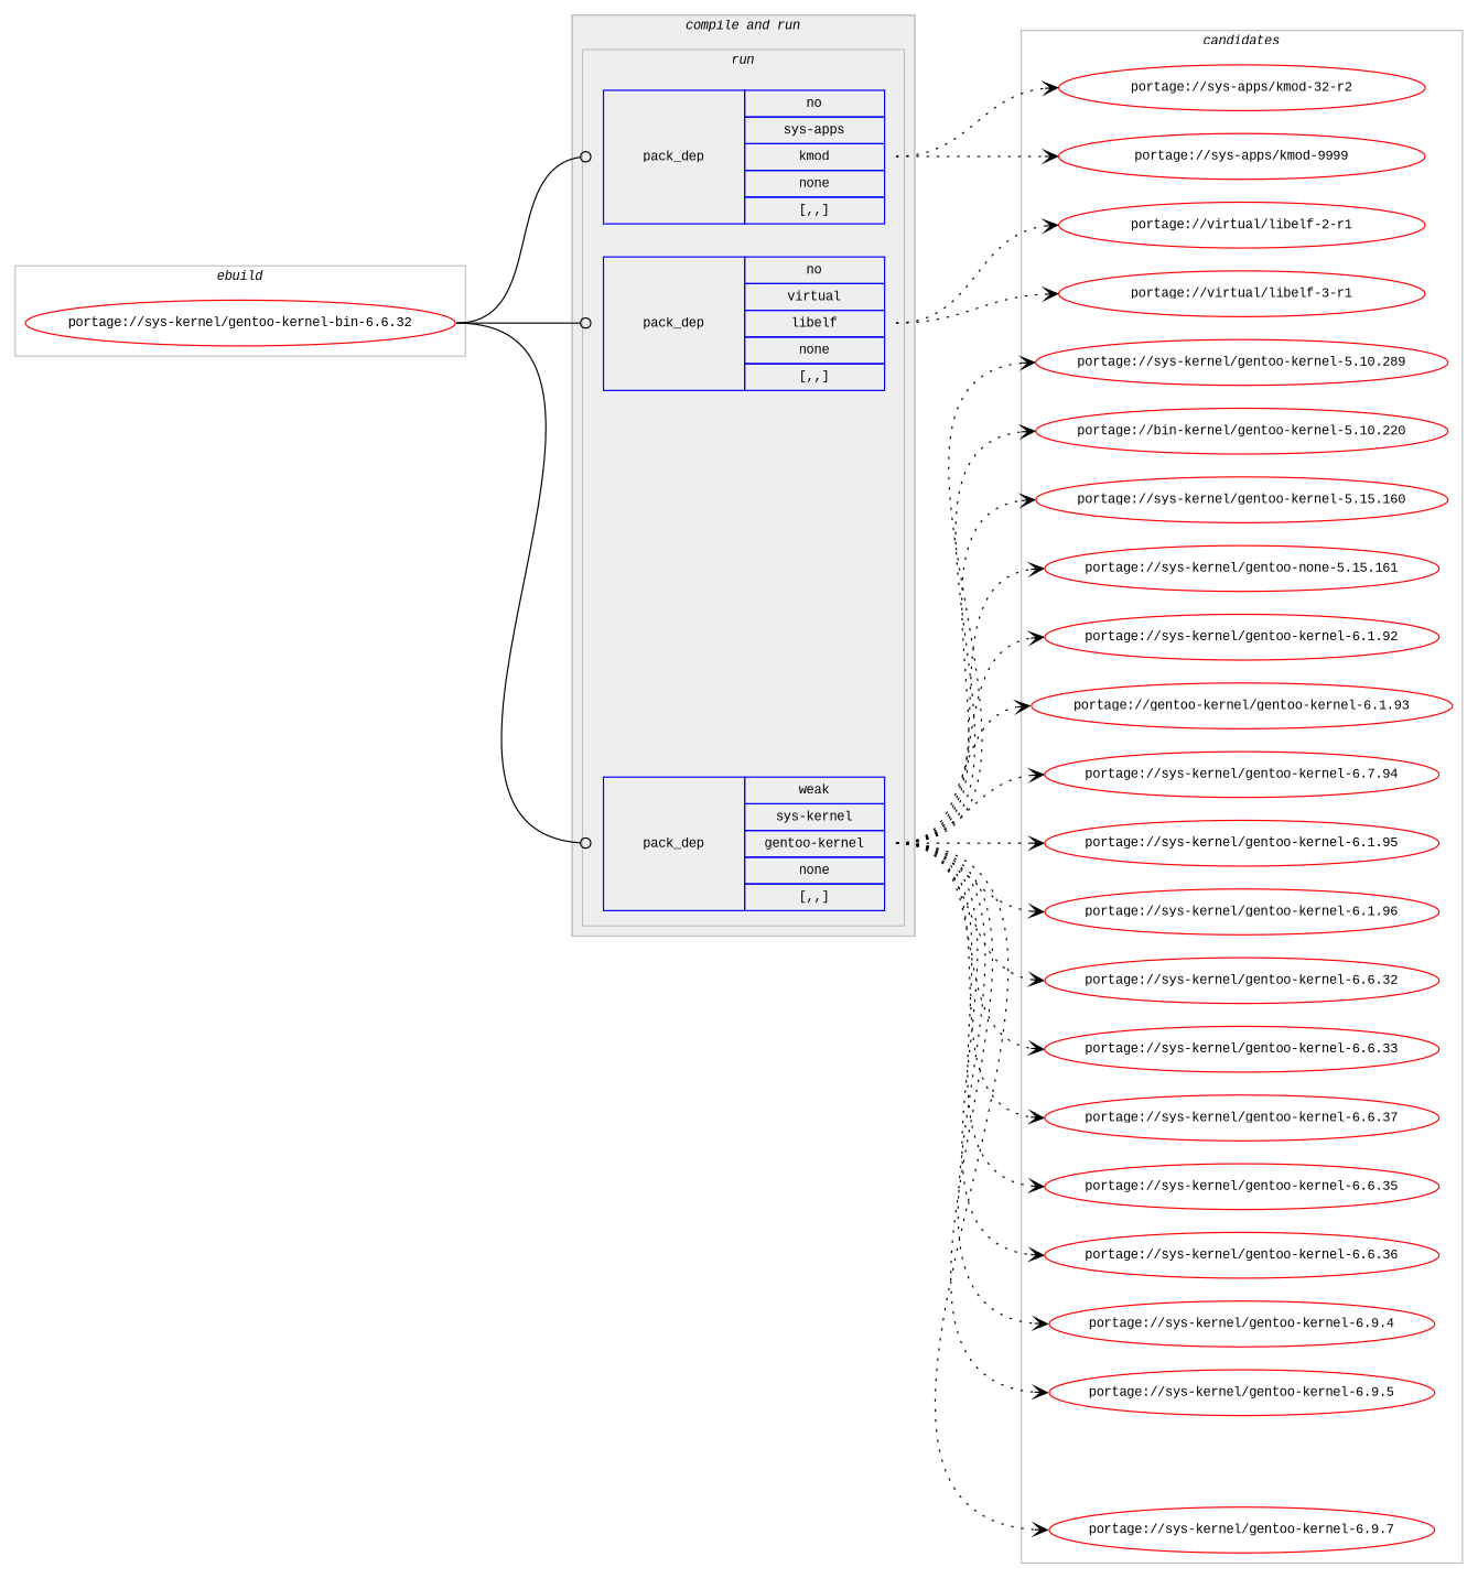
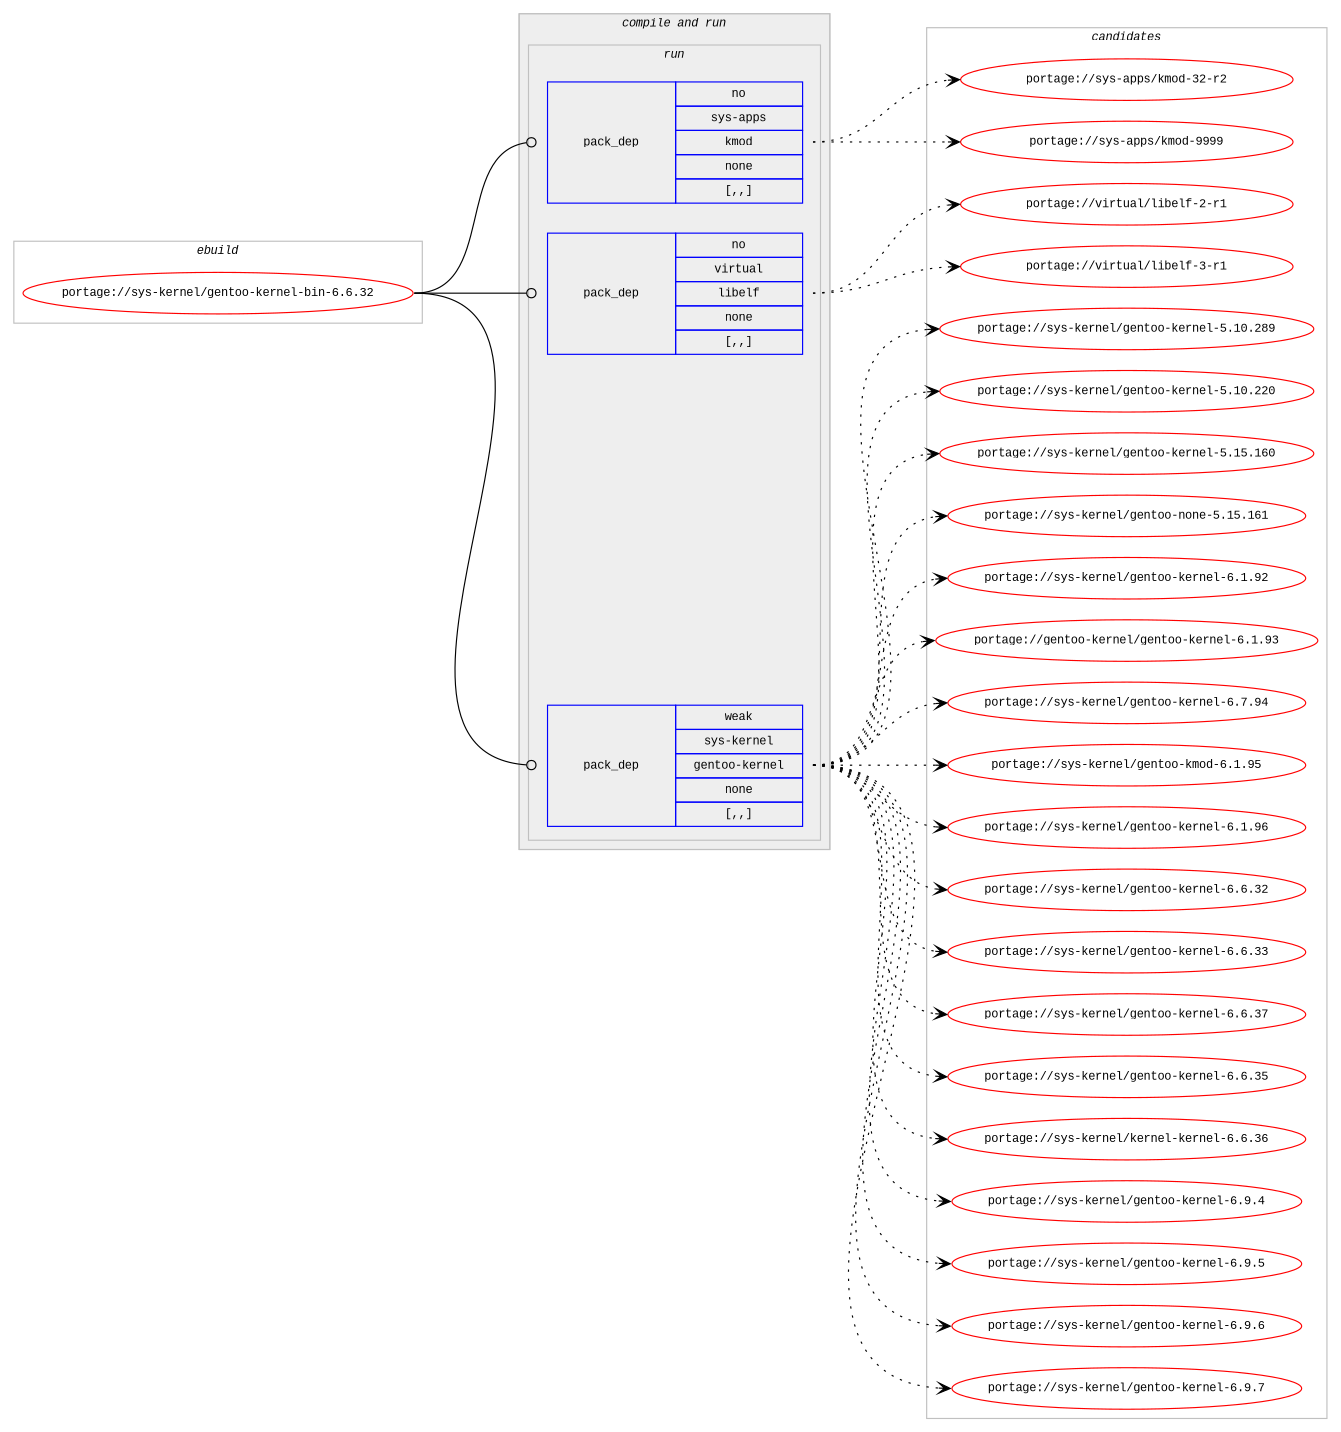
  digraph {
    compound=true
    concentrate=true
    fontname="Liberation Mono"
    fontsize=10
    newrank=true
    rankdir=LR
    ranksep=1.5
    node [color=red fontname="Liberation Mono" fontsize=10]
    edge [arrowhead=vee fontname="Liberation Mono" headport=w style=dotted tailport=e weight=100]
    n1 [label="portage://sys-kernel/gentoo-kernel-bin-6.6.32" width=4]
    n2 [color=blue label=<<TABLE BORDER="0" CELLBORDER="1" CELLSPACING="0" CELLPADDING="4" WIDTH="220"><TR><TD ROWSPAN="6" CELLPADDING="30">pack_dep</TD></TR><TR><TD WIDTH="110">no</TD></TR><TR><TD>sys-apps</TD></TR><TR><TD>kmod</TD></TR><TR><TD>none</TD></TR><TR><TD>[,,]</TD></TR></TABLE>> shape=none]
    n3 [color=blue label=<<TABLE BORDER="0" CELLBORDER="1" CELLSPACING="0" CELLPADDING="4" WIDTH="220"><TR><TD ROWSPAN="6" CELLPADDING="30">pack_dep</TD></TR><TR><TD WIDTH="110">no</TD></TR><TR><TD>virtual</TD></TR><TR><TD>libelf</TD></TR><TR><TD>none</TD></TR><TR><TD>[,,]</TD></TR></TABLE>> shape=none]
    n4 [color=blue label=<<TABLE BORDER="0" CELLBORDER="1" CELLSPACING="0" CELLPADDING="4" WIDTH="220"><TR><TD ROWSPAN="6" CELLPADDING="30">pack_dep</TD></TR><TR><TD WIDTH="110">weak</TD></TR><TR><TD>sys-kernel</TD></TR><TR><TD>gentoo-kernel</TD></TR><TR><TD>none</TD></TR><TR><TD>[,,]</TD></TR></TABLE>> shape=none]
    n5 [label="portage://sys-apps/kmod-32-r2" width=4]
    n6 [label="portage://sys-apps/kmod-9999" width=4]
    n7 [label="portage://virtual/libelf-2-r1" width=4]
    n8 [label="portage://virtual/libelf-3-r1" width=4]
    n9 [label="portage://sys-kernel/gentoo-kernel-5.10.289" width=4]
-   n10 [label="portage://bin-kernel/gentoo-kernel-5.10.220" width=4]
+   n10 [label="portage://sys-kernel/gentoo-kernel-5.10.220" width=4]
    n11 [label="portage://sys-kernel/gentoo-kernel-5.15.160" width=4]
    n12 [label="portage://sys-kernel/gentoo-none-5.15.161" width=4]
    n13 [label="portage://sys-kernel/gentoo-kernel-6.1.92" width=4]
    n14 [label="portage://gentoo-kernel/gentoo-kernel-6.1.93" width=4]
    n15 [label="portage://sys-kernel/gentoo-kernel-6.7.94" width=4]
-   n16 [label="portage://sys-kernel/gentoo-kernel-6.1.95" width=4]
+   n16 [label="portage://sys-kernel/gentoo-kmod-6.1.95" width=4]
    n17 [label="portage://sys-kernel/gentoo-kernel-6.1.96" width=4]
    n18 [label="portage://sys-kernel/gentoo-kernel-6.6.32" width=4]
    n19 [label="portage://sys-kernel/gentoo-kernel-6.6.33" width=4]
    n20 [label="portage://sys-kernel/gentoo-kernel-6.6.37" width=4]
    n21 [label="portage://sys-kernel/gentoo-kernel-6.6.35" width=4]
-   n22 [label="portage://sys-kernel/gentoo-kernel-6.6.36" width=4]
+   n22 [label="portage://sys-kernel/kernel-kernel-6.6.36" width=4]
    n23 [label="portage://sys-kernel/gentoo-kernel-6.9.4" width=4]
    n24 [label="portage://sys-kernel/gentoo-kernel-6.9.5" width=4]
+   n25 [label="portage://sys-kernel/gentoo-kernel-6.9.6" width=4]
    n26 [label="portage://sys-kernel/gentoo-kernel-6.9.7" width=4]
    subgraph cluster_1 {
      color=gray
      label=<<i>ebuild</i>>
      rank=same
      n1
    }
    subgraph cluster_2 {
      color=gray
      label=<<i>dependencies</i>>
      subgraph cluster_3 {
        color=gray
        fillcolor="#eeeeee"
        label=<<i>compile</i>>
        style=filled
      }
      subgraph cluster_4 {
        color=gray
        fillcolor="#eeeeee"
        label=<<i>compile and run</i>>
        style=filled
      }
      subgraph cluster_5 {
        color=gray
        fillcolor="#eeeeee"
        label=<<i>run</i>>
        style=filled
        subgraph sub_6 {
          color=gray
          fillcolor="#eeeeee"
          label=<<i>run</i>>
          style=filled
          n2
        }
        subgraph sub_7 {
          color=gray
          fillcolor="#eeeeee"
          label=<<i>run</i>>
          style=filled
          n3
        }
        subgraph sub_8 {
          color=gray
          fillcolor="#eeeeee"
          label=<<i>run</i>>
          style=filled
          n4
        }
      }
    }
    subgraph cluster_9 {
      color=gray
      label=<<i>candidates</i>>
      rank=same
      subgraph sub_10 {
        color=black
        label=<<i>candidates</i>>
        nodesep=1
        rank=same
        n5
        n6
      }
      subgraph sub_11 {
        color=black
        label=<<i>candidates</i>>
        nodesep=1
        rank=same
        n7
        n8
      }
      subgraph sub_12 {
        color=black
        label=<<i>candidates</i>>
        nodesep=1
        rank=same
        n9
        n10
        n11
        n12
        n13
        n14
        n15
        n16
        n17
        n18
        n19
        n20
        n21
        n22
        n23
        n24
+       n25
        n26
      }
    }
    n1 -> n2 [arrowhead=odot style=solid weight=20]
    n1 -> n3 [arrowhead=odot style=solid weight=20]
    n1 -> n4 [arrowhead=odot style=solid weight=20]
    n2 -> n5
    n2 -> n6
    n3 -> n7
    n3 -> n8
    n4 -> n9
    n4 -> n10
    n4 -> n11
    n4 -> n12
    n4 -> n13
    n4 -> n14
    n4 -> n15
    n4 -> n16
    n4 -> n17
    n4 -> n18
    n4 -> n19
    n4 -> n20
    n4 -> n21
    n4 -> n22
    n4 -> n23
    n4 -> n24
+   n4 -> n25
    n4 -> n26
  }
